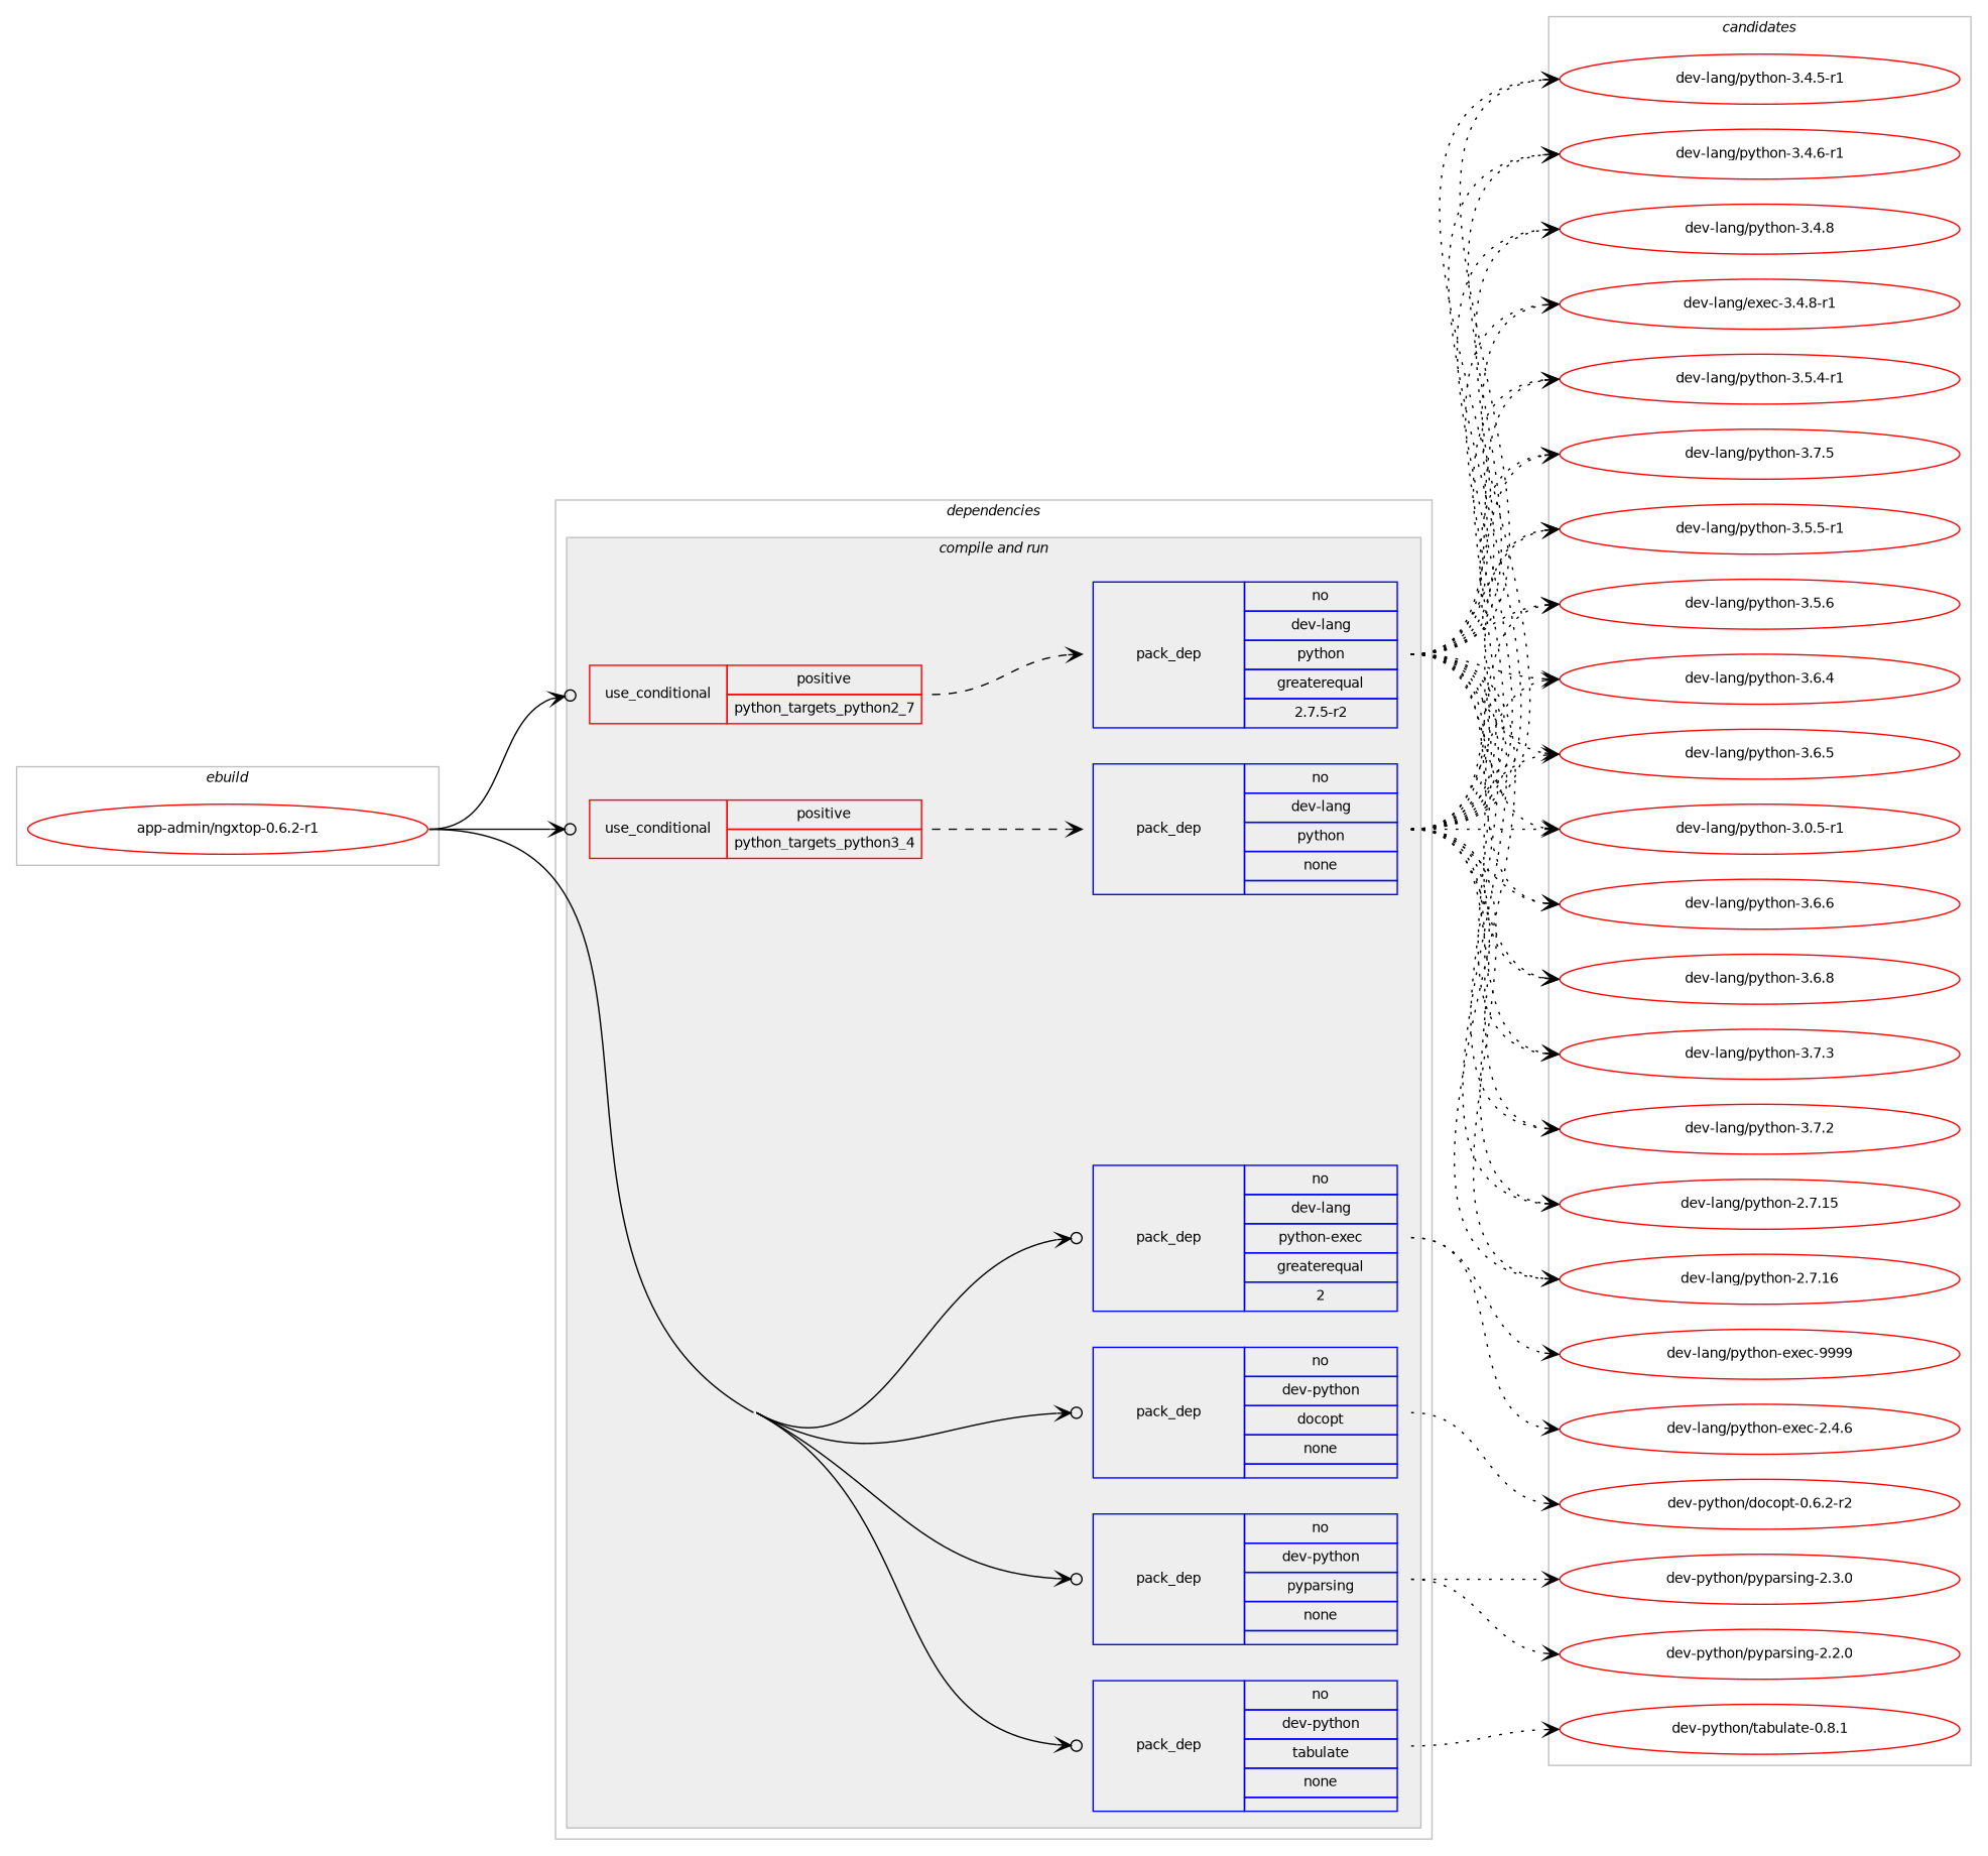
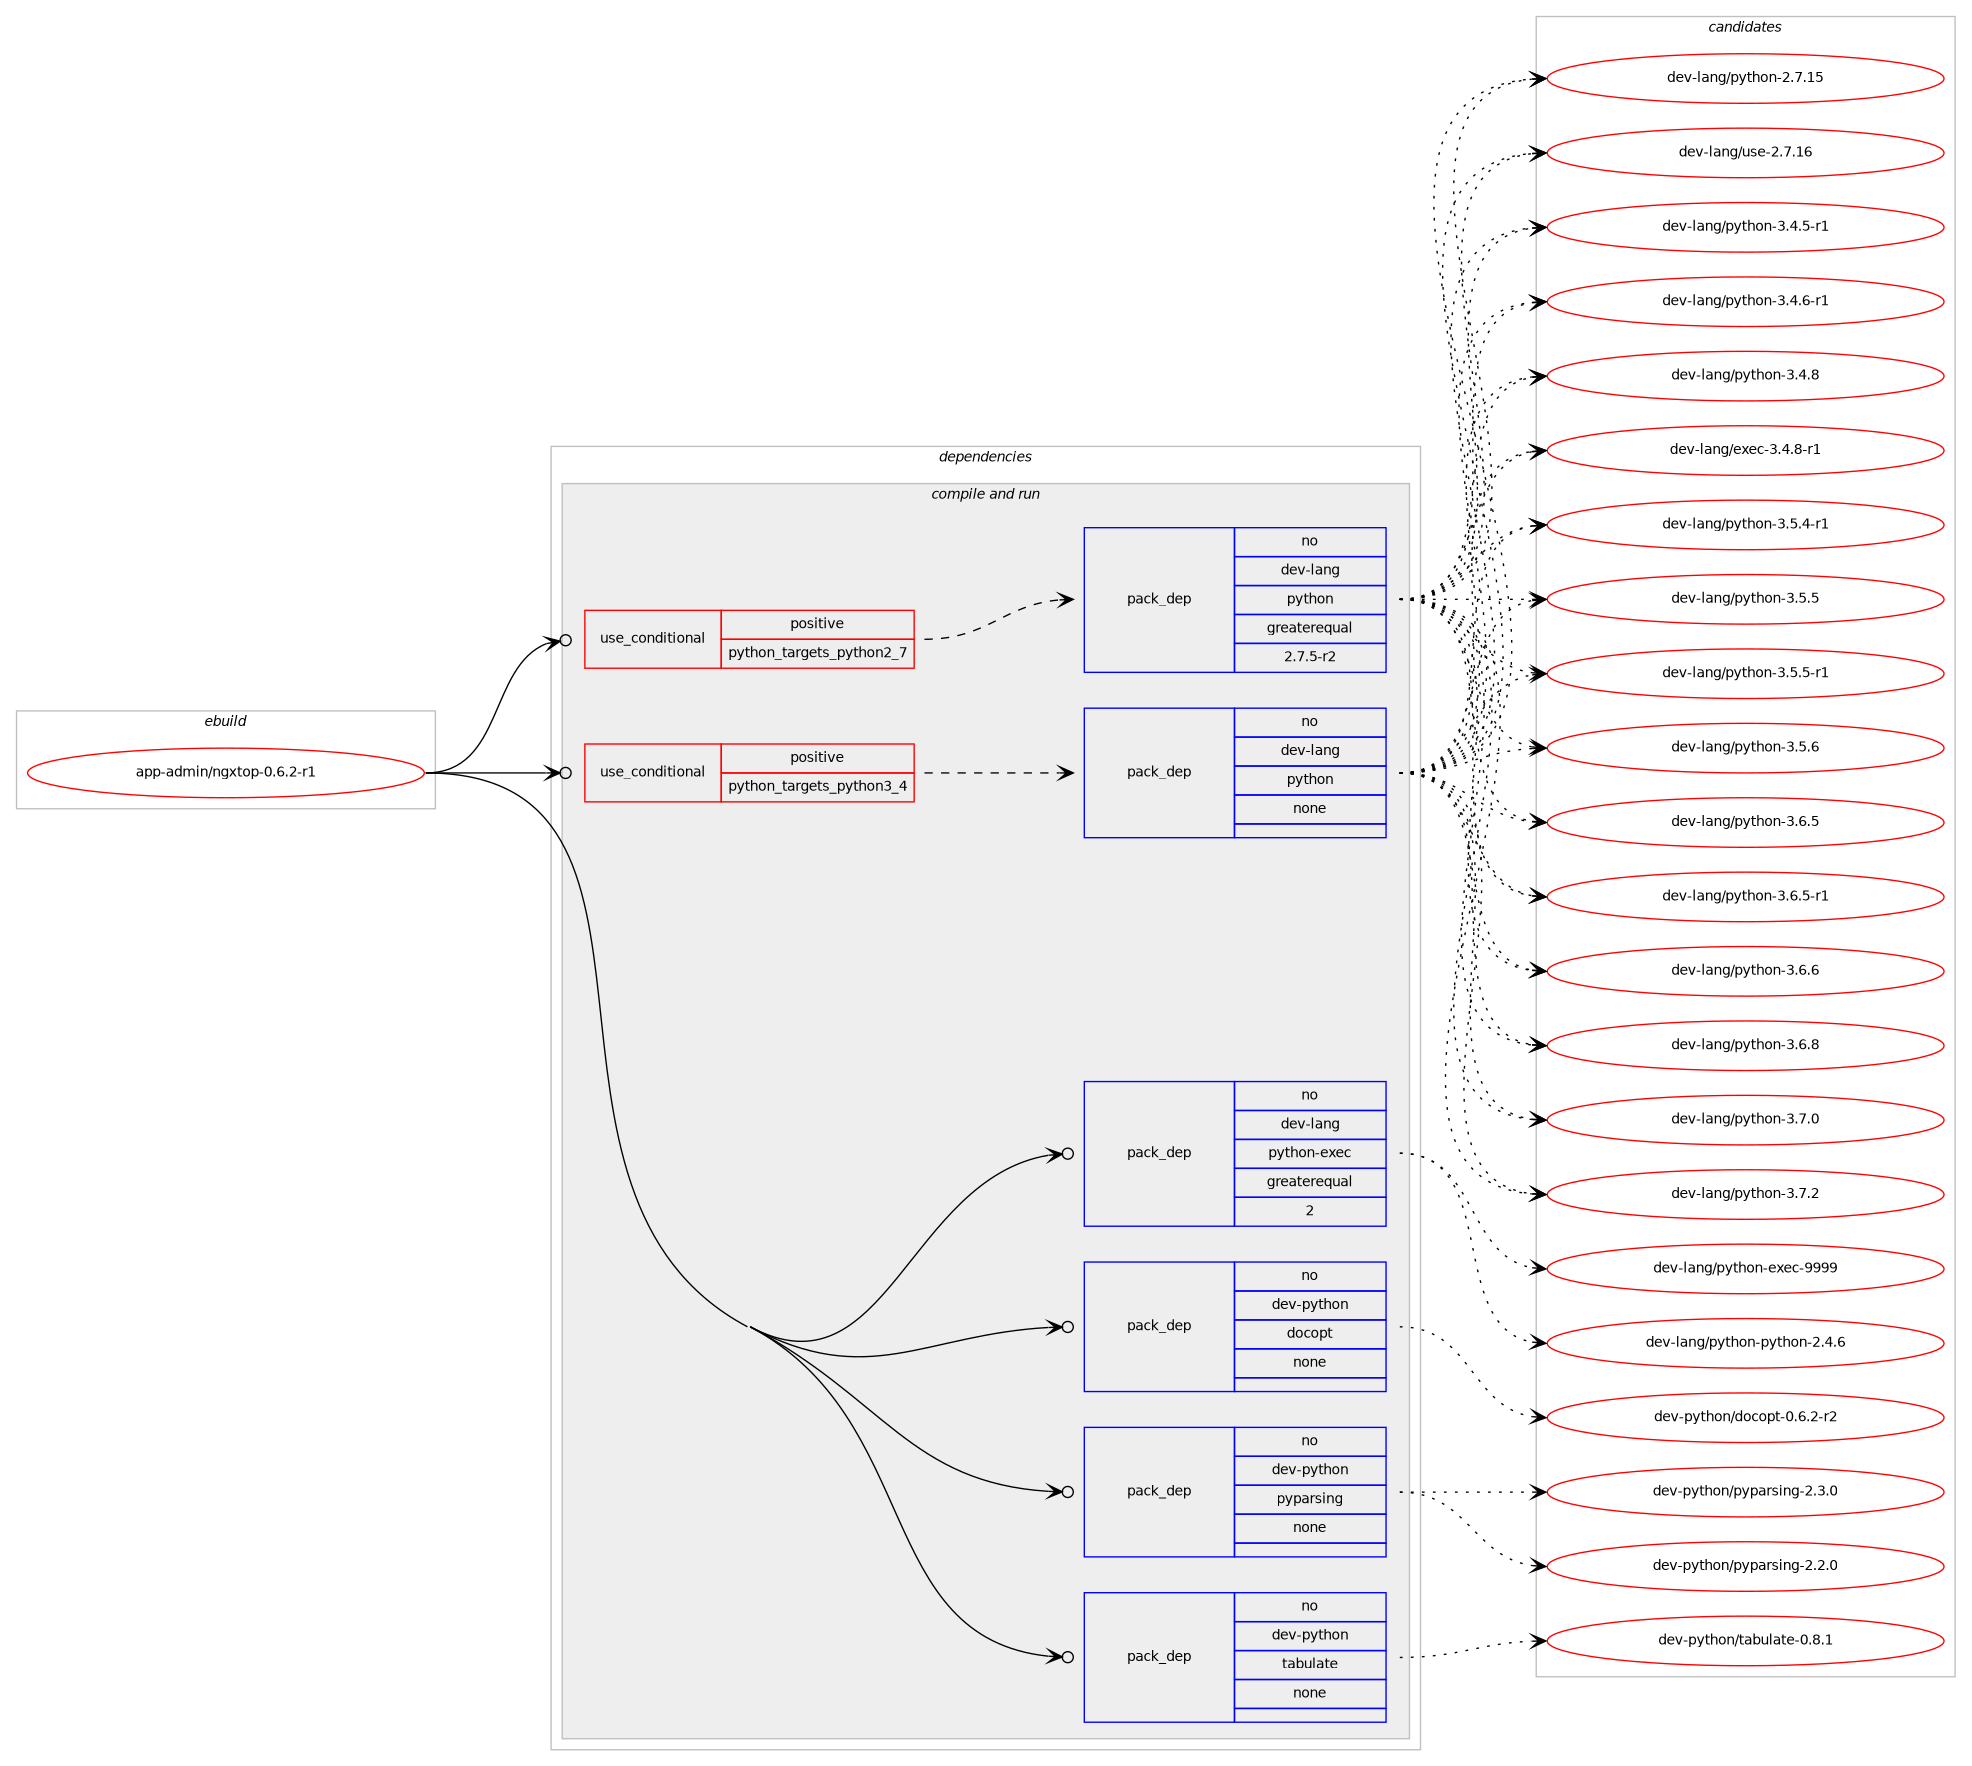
  digraph {
    compound=true
    concentrate=true
    fontname=Helvetica
    fontsize=10
    newrank=true
    rankdir=LR
    ranksep=1.5
    node [color=red fontname=Helvetica fontsize=10]
    edge [arrowhead=vee headport=w style=dotted tailport=e weight=100]
    n1 [label="app-admin/ngxtop-0.6.2-r1" width=4]
    n2 [color=blue label=<<TABLE BORDER="0" CELLBORDER="1" CELLSPACING="0" CELLPADDING="4" WIDTH="220"><TR><TD ROWSPAN="6" CELLPADDING="30">pack_dep</TD></TR><TR><TD WIDTH="110">no</TD></TR><TR><TD>dev-lang</TD></TR><TR><TD>python</TD></TR><TR><TD>greaterequal</TD></TR><TR><TD>2.7.5-r2</TD></TR></TABLE>> shape=none]
    n3 [label=<<TABLE BORDER="0" CELLBORDER="1" CELLSPACING="0" CELLPADDING="4"><TR><TD ROWSPAN="3" CELLPADDING="10">use_conditional</TD></TR><TR><TD>positive</TD></TR><TR><TD>python_targets_python2_7</TD></TR></TABLE>> shape=none]
    n4 [color=blue label=<<TABLE BORDER="0" CELLBORDER="1" CELLSPACING="0" CELLPADDING="4" WIDTH="220"><TR><TD ROWSPAN="6" CELLPADDING="30">pack_dep</TD></TR><TR><TD WIDTH="110">no</TD></TR><TR><TD>dev-lang</TD></TR><TR><TD>python</TD></TR><TR><TD>none</TD></TR><TR><TD></TD></TR></TABLE>> shape=none]
    n5 [label=<<TABLE BORDER="0" CELLBORDER="1" CELLSPACING="0" CELLPADDING="4"><TR><TD ROWSPAN="3" CELLPADDING="10">use_conditional</TD></TR><TR><TD>positive</TD></TR><TR><TD>python_targets_python3_4</TD></TR></TABLE>> shape=none]
    n6 [color=blue label=<<TABLE BORDER="0" CELLBORDER="1" CELLSPACING="0" CELLPADDING="4" WIDTH="220"><TR><TD ROWSPAN="6" CELLPADDING="30">pack_dep</TD></TR><TR><TD WIDTH="110">no</TD></TR><TR><TD>dev-lang</TD></TR><TR><TD>python-exec</TD></TR><TR><TD>greaterequal</TD></TR><TR><TD>2</TD></TR></TABLE>> shape=none]
    n7 [color=blue label=<<TABLE BORDER="0" CELLBORDER="1" CELLSPACING="0" CELLPADDING="4" WIDTH="220"><TR><TD ROWSPAN="6" CELLPADDING="30">pack_dep</TD></TR><TR><TD WIDTH="110">no</TD></TR><TR><TD>dev-python</TD></TR><TR><TD>docopt</TD></TR><TR><TD>none</TD></TR><TR><TD></TD></TR></TABLE>> shape=none]
    n8 [color=blue label=<<TABLE BORDER="0" CELLBORDER="1" CELLSPACING="0" CELLPADDING="4" WIDTH="220"><TR><TD ROWSPAN="6" CELLPADDING="30">pack_dep</TD></TR><TR><TD WIDTH="110">no</TD></TR><TR><TD>dev-python</TD></TR><TR><TD>pyparsing</TD></TR><TR><TD>none</TD></TR><TR><TD></TD></TR></TABLE>> shape=none]
    n9 [color=blue label=<<TABLE BORDER="0" CELLBORDER="1" CELLSPACING="0" CELLPADDING="4" WIDTH="220"><TR><TD ROWSPAN="6" CELLPADDING="30">pack_dep</TD></TR><TR><TD WIDTH="110">no</TD></TR><TR><TD>dev-python</TD></TR><TR><TD>tabulate</TD></TR><TR><TD>none</TD></TR><TR><TD></TD></TR></TABLE>> shape=none]
    n10 [label="dev-lang/python-2.7.15" width=4]
-   n11 [label="dev-lang/python-2.7.16" width=4]
+   n11 [label="dev-lang/use-2.7.16" width=4]
    n12 [label="dev-lang/python-3.4.5-r1" width=4]
    n13 [label="dev-lang/python-3.4.6-r1" width=4]
    n14 [label="dev-lang/python-3.4.8" width=4]
    n15 [label="dev-lang/exec-3.4.8-r1" width=4]
    n16 [label="dev-lang/python-3.5.4-r1" width=4]
-   n17 [label="dev-lang/python-3.7.5" width=4]
+   n17 [label="dev-lang/python-3.5.5" width=4]
    n18 [label="dev-lang/python-3.5.5-r1" width=4]
    n19 [label="dev-lang/python-3.5.6" width=4]
-   n20 [label="dev-lang/python-3.6.4" width=4]
    n21 [label="dev-lang/python-3.6.5" width=4]
-   n22 [label="dev-lang/python-3.0.5-r1" width=4]
+   n22 [label="dev-lang/python-3.6.5-r1" width=4]
    n23 [label="dev-lang/python-3.6.6" width=4]
    n24 [label="dev-lang/python-3.6.8" width=4]
-   n25 [label="dev-lang/python-3.7.3" width=4]
+   n25 [label="dev-lang/python-3.7.0" width=4]
    n26 [label="dev-lang/python-3.7.2" width=4]
-   n27 [label="dev-lang/python-exec-2.4.6" width=4]
+   n27 [label="dev-lang/python-python-2.4.6" width=4]
    n28 [label="dev-lang/python-exec-9999" width=4]
    n29 [label="dev-python/docopt-0.6.2-r2" width=4]
    n30 [label="dev-python/pyparsing-2.2.0" width=4]
    n31 [label="dev-python/pyparsing-2.3.0" width=4]
    n32 [label="dev-python/tabulate-0.8.1" width=4]
    subgraph cluster_1 {
      color=gray
      label=<<i>ebuild</i>>
      rank=same
      n1
    }
    subgraph cluster_2 {
      color=gray
      label=<<i>dependencies</i>>
      subgraph cluster_3 {
        color=gray
        fillcolor="#eeeeee"
        label=<<i>compile</i>>
        style=filled
      }
      subgraph cluster_4 {
        color=gray
        fillcolor="#eeeeee"
        label=<<i>compile and run</i>>
        style=filled
        subgraph sub_5 {
          color=gray
          fillcolor="#eeeeee"
          label=<<i>compile and run</i>>
          style=filled
          n3
          subgraph sub_6 {
            color=gray
            fillcolor="#eeeeee"
            label=<<i>compile and run</i>>
            style=filled
            n2
          }
        }
        subgraph sub_7 {
          color=gray
          fillcolor="#eeeeee"
          label=<<i>compile and run</i>>
          style=filled
          n5
          subgraph sub_8 {
            color=gray
            fillcolor="#eeeeee"
            label=<<i>compile and run</i>>
            style=filled
            n4
          }
        }
        subgraph sub_9 {
          color=gray
          fillcolor="#eeeeee"
          label=<<i>compile and run</i>>
          style=filled
          n6
        }
        subgraph sub_10 {
          color=gray
          fillcolor="#eeeeee"
          label=<<i>compile and run</i>>
          style=filled
          n7
        }
        subgraph sub_11 {
          color=gray
          fillcolor="#eeeeee"
          label=<<i>compile and run</i>>
          style=filled
          n8
        }
        subgraph sub_12 {
          color=gray
          fillcolor="#eeeeee"
          label=<<i>compile and run</i>>
          style=filled
          n9
        }
      }
      subgraph cluster_13 {
        color=gray
        fillcolor="#eeeeee"
        label=<<i>run</i>>
        style=filled
      }
    }
    subgraph cluster_14 {
      color=gray
      label=<<i>candidates</i>>
      rank=same
      subgraph sub_15 {
        color=black
        label=<<i>candidates</i>>
        nodesep=1
        rank=same
        n10
        n11
        n12
        n13
        n14
        n15
        n16
        n17
        n18
        n19
-       n20
        n21
        n22
        n23
        n24
        n25
        n26
      }
      subgraph sub_16 {
        color=black
        label=<<i>candidates</i>>
        nodesep=1
        rank=same
        n10
        n11
        n12
        n13
        n14
        n15
        n16
        n17
        n18
        n19
-       n20
        n21
        n22
        n23
        n24
        n25
        n26
      }
      subgraph sub_17 {
        color=black
        label=<<i>candidates</i>>
        nodesep=1
        rank=same
        n27
        n28
      }
      subgraph sub_18 {
        color=black
        label=<<i>candidates</i>>
        nodesep=1
        rank=same
        n29
      }
      subgraph sub_19 {
        color=black
        label=<<i>candidates</i>>
        nodesep=1
        rank=same
        n30
        n31
      }
      subgraph sub_20 {
        color=black
        label=<<i>candidates</i>>
        nodesep=1
        rank=same
        n32
      }
    }
    n1 -> n3 [arrowhead=odotvee style=solid weight=20]
    n1 -> n5 [arrowhead=odotvee style=solid weight=20]
    n1 -> n6 [arrowhead=odotvee style=solid weight=20]
    n1 -> n7 [arrowhead=odotvee style=solid weight=20]
    n1 -> n8 [arrowhead=odotvee style=solid weight=20]
    n1 -> n9 [arrowhead=odotvee style=solid weight=20]
    n2 -> n10
    n2 -> n11
    n2 -> n12
    n2 -> n13
    n2 -> n14
    n2 -> n15
    n2 -> n16
    n2 -> n17
    n2 -> n18
    n2 -> n19
-   n2 -> n20
    n2 -> n21
    n2 -> n22
    n2 -> n23
    n2 -> n24
    n2 -> n25
    n2 -> n26
    n3 -> n2 [style=dashed weight=20]
    n4 -> n10
    n4 -> n11
    n4 -> n12
    n4 -> n13
    n4 -> n14
    n4 -> n15
    n4 -> n16
    n4 -> n17
    n4 -> n18
    n4 -> n19
-   n4 -> n20
    n4 -> n21
    n4 -> n22
    n4 -> n23
    n4 -> n24
    n4 -> n25
    n4 -> n26
    n5 -> n4 [style=dashed weight=20]
    n6 -> n27
    n6 -> n28
    n7 -> n29
    n8 -> n30
    n8 -> n31
    n9 -> n32
  }
